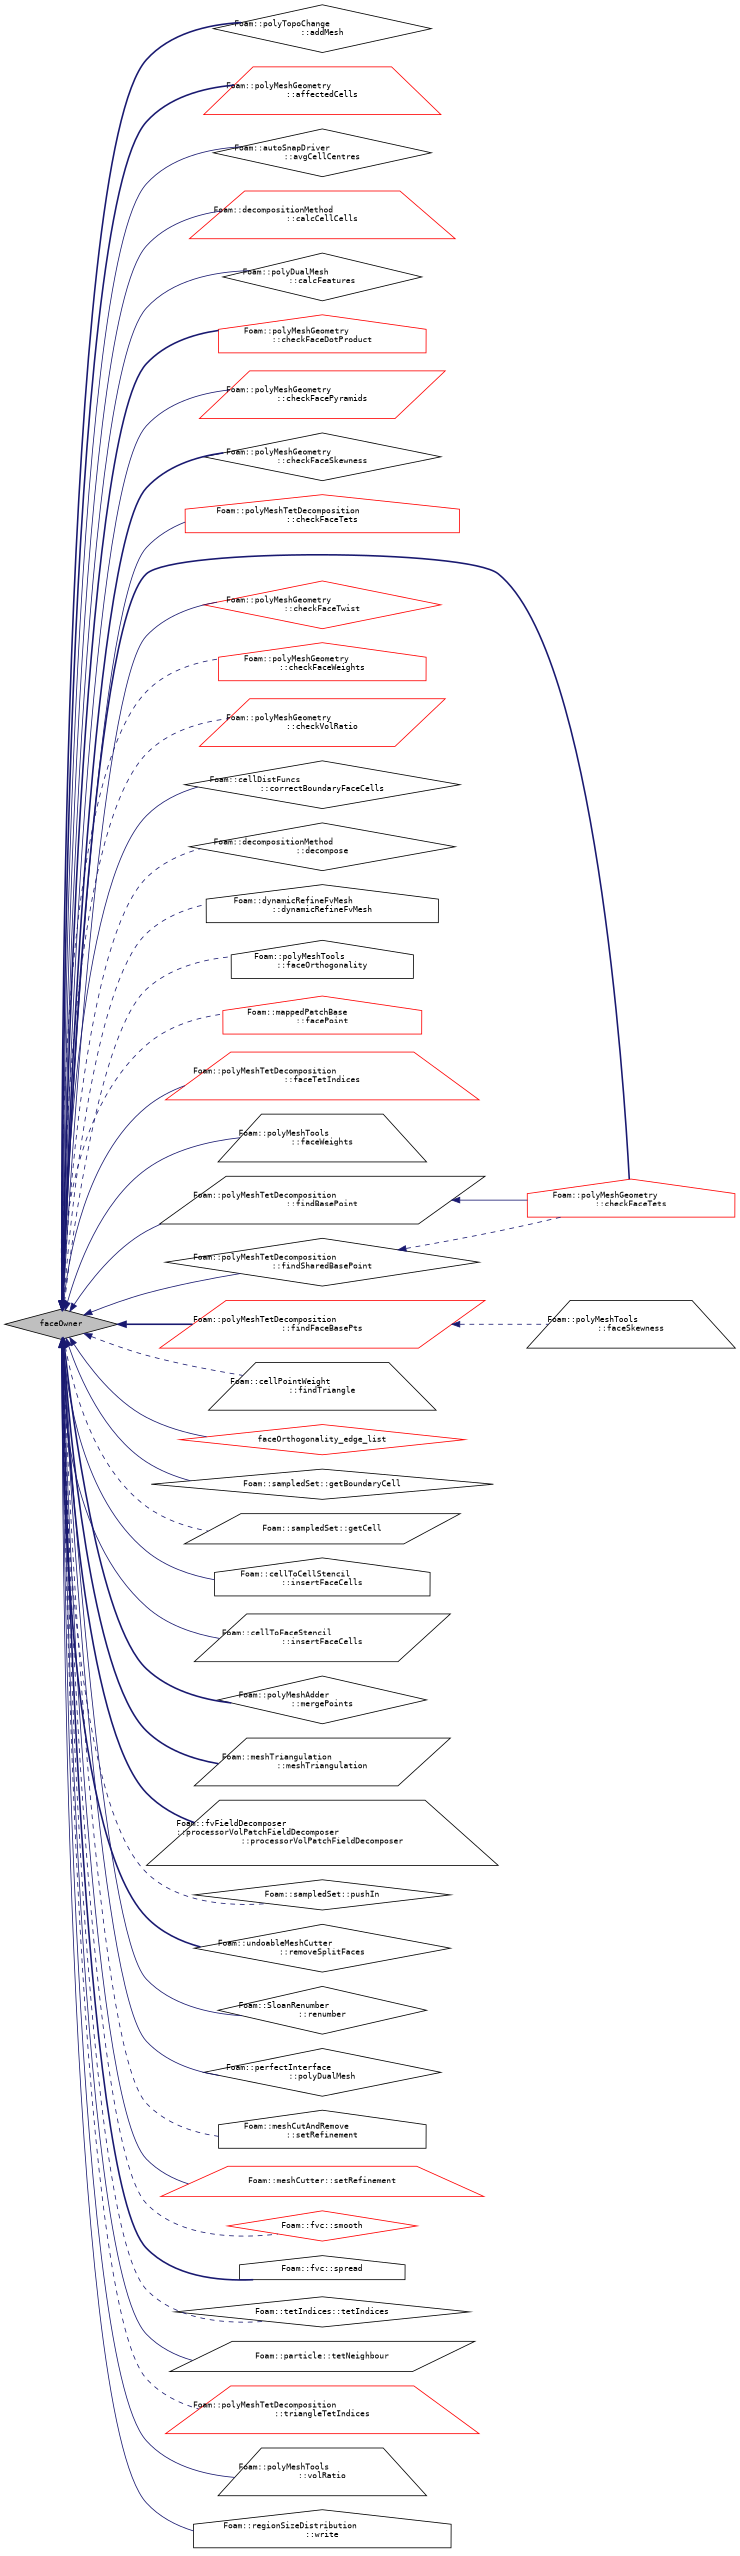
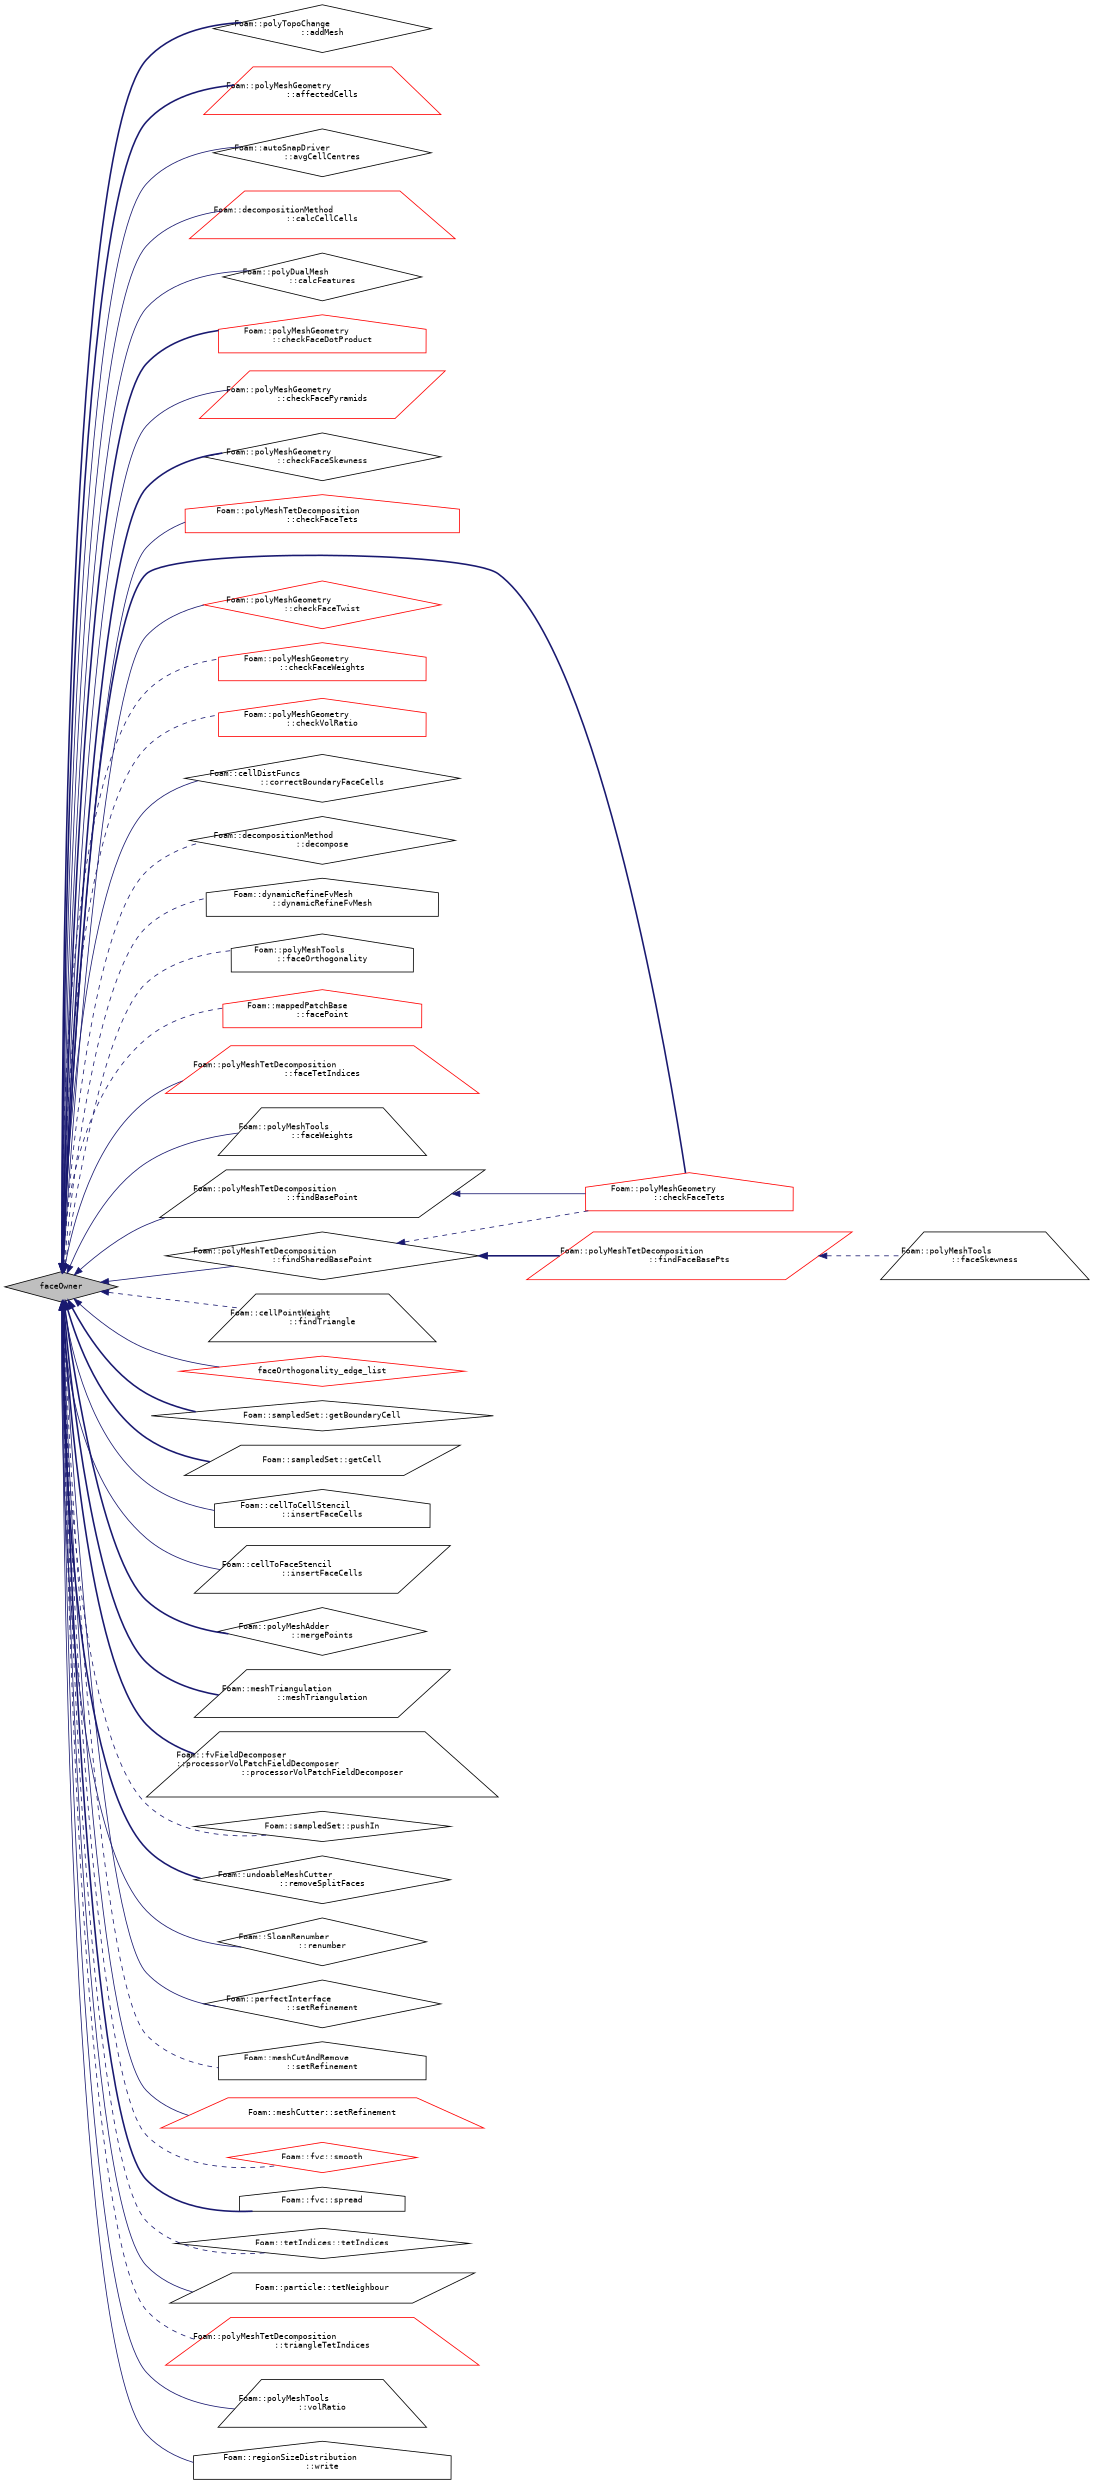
  digraph {
    fontname="DejaVu Sans Mono"
    rankdir=LR
    node [color=black fontname="DejaVu Sans Mono" fontsize=10 shape=diamond]
    edge [color=midnightblue dir=back fontname="DejaVu Sans Mono" fontsize=10 labelfontname=Helvetica labelfontsize=10 style=solid]
    n1 [fillcolor=grey75 fontcolor=black height=0.2 label=faceOwner style=filled width=0.4]
    n2 [height=0.2 label="Foam::polyTopoChange\l::addMesh" width=0.4]
    n3 [color=red height=0.2 label="Foam::polyMeshGeometry\l::affectedCells" shape=trapezium width=0.4]
    n4 [height=0.2 label="Foam::autoSnapDriver\l::avgCellCentres" width=0.4]
    n5 [color=red height=0.2 label="Foam::decompositionMethod\l::calcCellCells" shape=trapezium width=0.4]
    n6 [height=0.2 label="Foam::polyDualMesh\l::calcFeatures" width=0.4]
    n7 [color=red height=0.2 label="Foam::polyMeshGeometry\l::checkFaceDotProduct" shape=house width=0.4]
    n8 [color=red height=0.2 label="Foam::polyMeshGeometry\l::checkFacePyramids" shape=parallelogram width=0.4]
    n9 [height=0.2 label="Foam::polyMeshGeometry\l::checkFaceSkewness" width=0.4]
    n10 [color=red height=0.2 label="Foam::polyMeshTetDecomposition\l::checkFaceTets" shape=house width=0.4]
    n11 [color=red height=0.2 label="Foam::polyMeshGeometry\l::checkFaceTets" shape=house width=0.4]
    n12 [color=red height=0.2 label="Foam::polyMeshGeometry\l::checkFaceTwist" width=0.4]
    n13 [color=red height=0.2 label="Foam::polyMeshGeometry\l::checkFaceWeights" shape=house width=0.4]
-   n14 [color=red height=0.2 label="Foam::polyMeshGeometry\l::checkVolRatio" shape=parallelogram width=0.4]
+   n14 [color=red height=0.2 label="Foam::polyMeshGeometry\l::checkVolRatio" shape=house width=0.4]
    n15 [height=0.2 label="Foam::cellDistFuncs\l::correctBoundaryFaceCells" width=0.4]
    n16 [height=0.2 label="Foam::decompositionMethod\l::decompose" width=0.4]
    n17 [height=0.2 label="Foam::dynamicRefineFvMesh\l::dynamicRefineFvMesh" shape=house width=0.4]
    n18 [height=0.2 label="Foam::polyMeshTools\l::faceOrthogonality" shape=house width=0.4]
    n19 [color=red height=0.2 label="Foam::mappedPatchBase\l::facePoint" shape=house width=0.4]
    n20 [color=red height=0.2 label="Foam::polyMeshTetDecomposition\l::faceTetIndices" shape=trapezium width=0.4]
    n21 [height=0.2 label="Foam::polyMeshTools\l::faceWeights" shape=trapezium width=0.4]
    n22 [height=0.2 label="Foam::polyMeshTetDecomposition\l::findBasePoint" shape=parallelogram width=0.4]
    n23 [color=red height=0.2 label="Foam::polyMeshTetDecomposition\l::findFaceBasePts" shape=parallelogram width=0.4]
    n24 [height=0.2 label="Foam::polyMeshTetDecomposition\l::findSharedBasePoint" width=0.4]
    n25 [height=0.2 label="Foam::cellPointWeight\l::findTriangle" shape=trapezium width=0.4]
    n26 [color=red height=0.2 label=faceOrthogonality_edge_list width=0.4]
    n27 [height=0.2 label="Foam::sampledSet::getBoundaryCell" width=0.4]
    n28 [height=0.2 label="Foam::sampledSet::getCell" shape=parallelogram width=0.4]
    n29 [height=0.2 label="Foam::cellToCellStencil\l::insertFaceCells" shape=house width=0.4]
    n30 [height=0.2 label="Foam::cellToFaceStencil\l::insertFaceCells" shape=parallelogram width=0.4]
    n31 [height=0.2 label="Foam::polyMeshAdder\l::mergePoints" width=0.4]
    n32 [height=0.2 label="Foam::meshTriangulation\l::meshTriangulation" shape=parallelogram width=0.4]
    n33 [height=0.2 label="Foam::fvFieldDecomposer\l::processorVolPatchFieldDecomposer\l::processorVolPatchFieldDecomposer" shape=trapezium width=0.4]
    n34 [height=0.2 label="Foam::sampledSet::pushIn" width=0.4]
    n35 [height=0.2 label="Foam::undoableMeshCutter\l::removeSplitFaces" width=0.4]
    n36 [height=0.2 label="Foam::SloanRenumber\l::renumber" width=0.4]
-   n37 [height=0.2 label="Foam::perfectInterface\l::polyDualMesh" width=0.4]
+   n37 [height=0.2 label="Foam::perfectInterface\l::setRefinement" width=0.4]
    n38 [height=0.2 label="Foam::meshCutAndRemove\l::setRefinement" shape=house width=0.4]
    n39 [color=red height=0.2 label="Foam::meshCutter::setRefinement" shape=trapezium width=0.4]
    n40 [color=red height=0.2 label="Foam::fvc::smooth" width=0.4]
    n41 [height=0.2 label="Foam::fvc::spread" shape=house width=0.4]
    n42 [height=0.2 label="Foam::tetIndices::tetIndices" width=0.4]
    n43 [height=0.2 label="Foam::particle::tetNeighbour" shape=parallelogram width=0.4]
    n44 [color=red height=0.2 label="Foam::polyMeshTetDecomposition\l::triangleTetIndices" shape=trapezium width=0.4]
    n45 [height=0.2 label="Foam::polyMeshTools\l::volRatio" shape=trapezium width=0.4]
    n46 [height=0.2 label="Foam::regionSizeDistribution\l::write" shape=house width=0.4]
    n47 [height=0.2 label="Foam::polyMeshTools\l::faceSkewness" shape=trapezium width=0.4]
    n1 -> n2 [style=bold]
    n1 -> n3 [style=bold]
    n1 -> n4
    n1 -> n5
    n1 -> n6
    n1 -> n7 [style=bold]
    n1 -> n8
    n1 -> n9 [style=bold]
    n1 -> n10
    n1 -> n11 [style=bold]
    n1 -> n12
    n1 -> n13 [style=dashed]
    n1 -> n14 [style=dashed]
    n1 -> n15
    n1 -> n16 [style=dashed]
    n1 -> n17 [style=dashed]
    n1 -> n18 [style=dashed]
    n1 -> n19 [style=dashed]
    n1 -> n20
    n1 -> n21
    n1 -> n22
-   n1 -> n23 [style=bold]
+   n24 -> n23 [style=bold]
    n1 -> n24
    n1 -> n25 [style=dashed]
    n1 -> n26
-   n1 -> n27
-   n1 -> n28 [style=dashed]
+   n1 -> n27 [style=bold]
+   n1 -> n28 [style=bold]
    n1 -> n29
    n1 -> n30
    n1 -> n31 [style=bold]
    n1 -> n32 [style=bold]
    n1 -> n33 [style=bold]
    n1 -> n34 [style=dashed]
    n1 -> n35 [style=bold]
    n1 -> n36
    n1 -> n37
    n1 -> n38 [style=dashed]
    n1 -> n39
    n1 -> n40 [style=dashed]
    n1 -> n41 [style=bold]
    n1 -> n42 [style=dashed]
    n1 -> n43
    n1 -> n44 [style=dashed]
    n1 -> n45
    n1 -> n46
    n22 -> n11
    n23 -> n47 [style=dashed]
    n24 -> n11 [style=dashed]
  }
